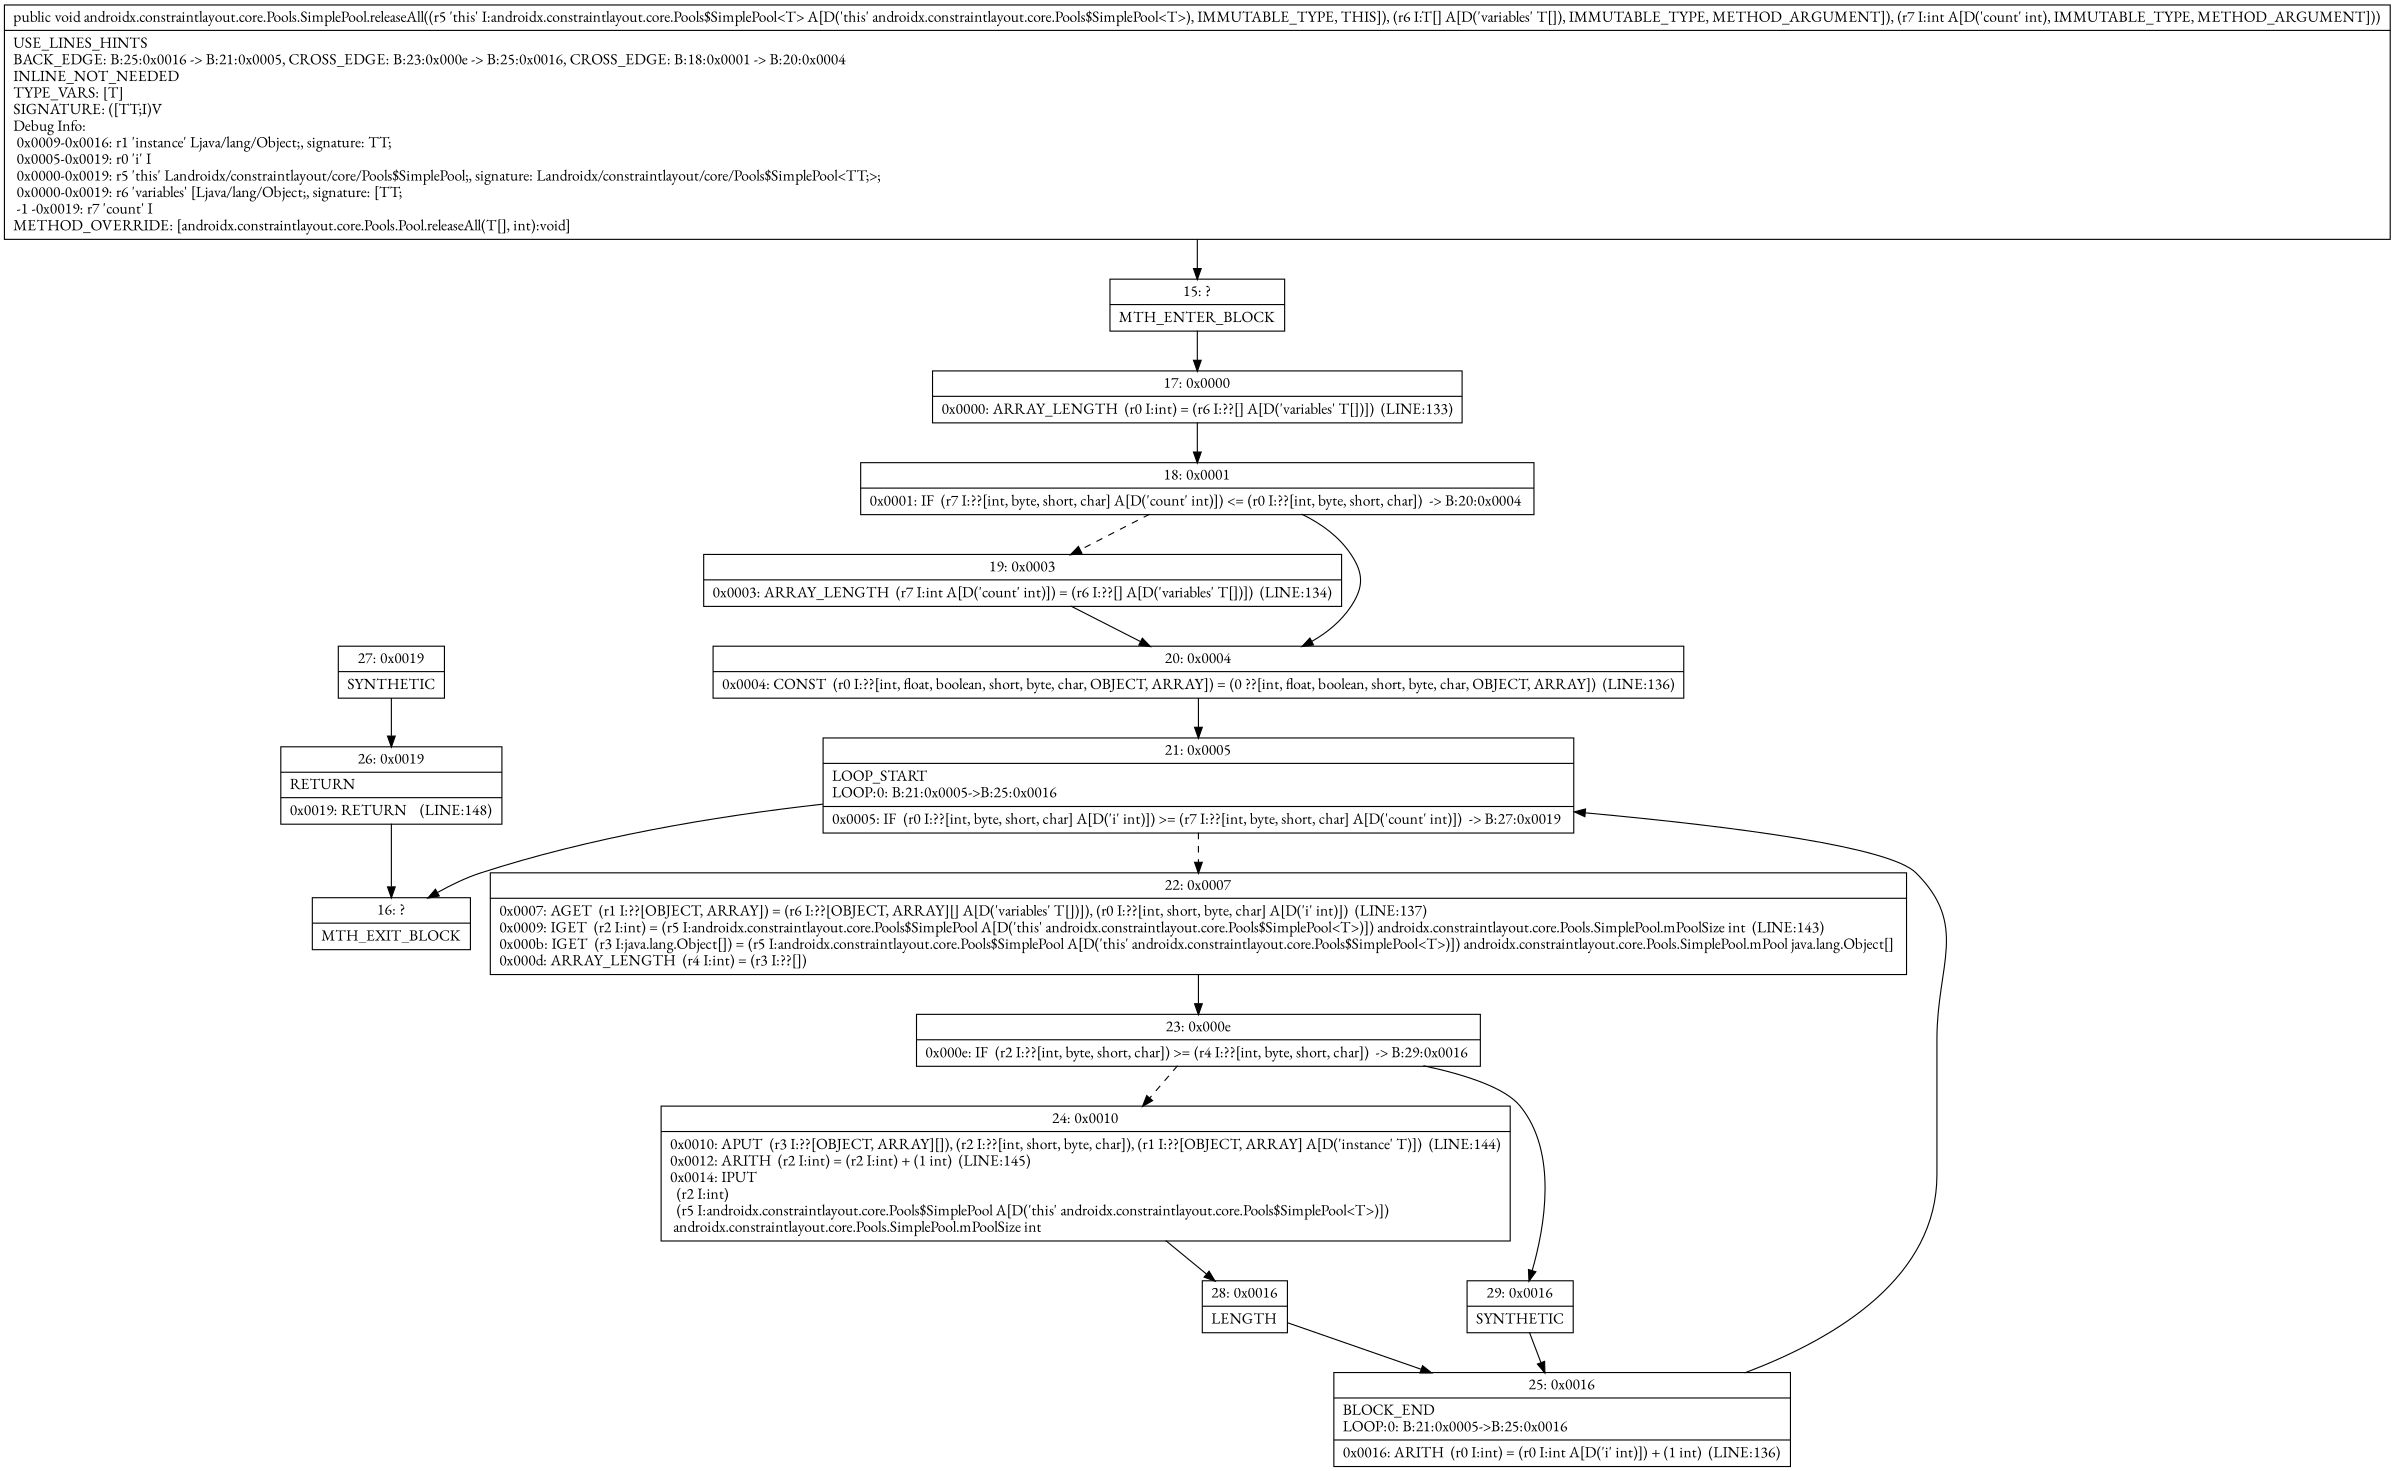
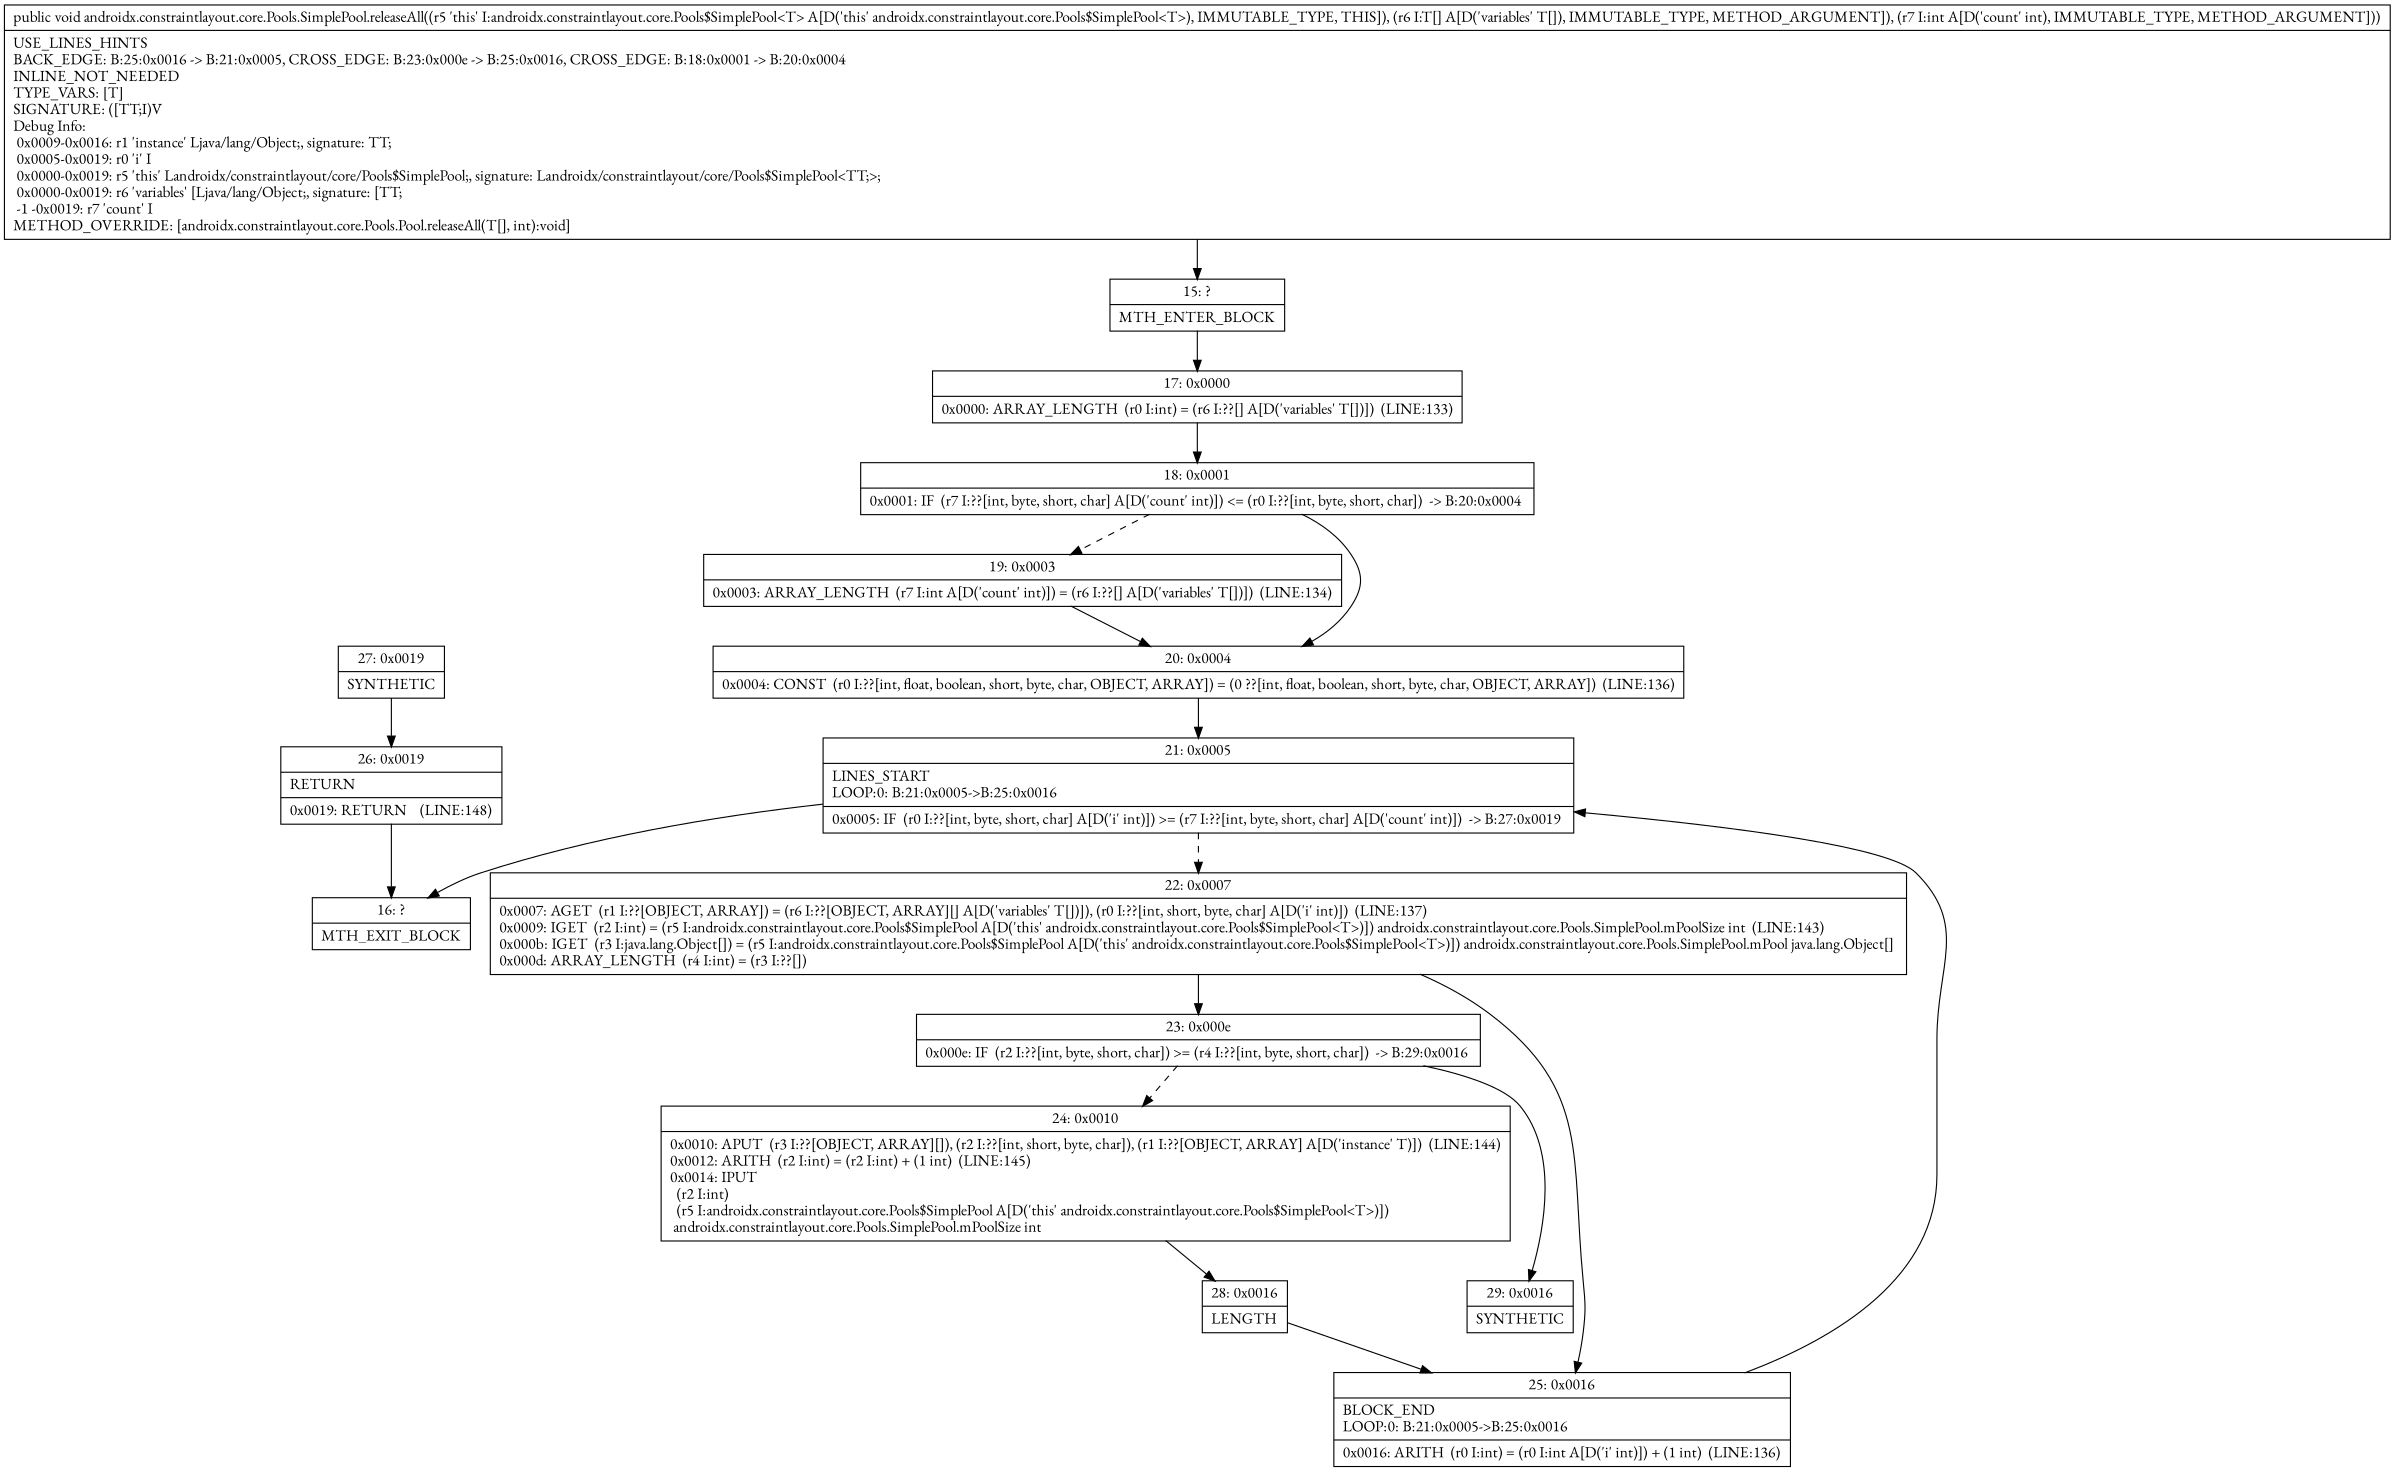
  digraph {
    fontname="EB Garamond"
    node [fontname="EB Garamond" shape=record]
    edge [fontname="EB Garamond"]
    n1 [label="{15\:\ ?|MTH_ENTER_BLOCK\l}"]
    n2 [label="{17\:\ 0x0000|0x0000: ARRAY_LENGTH  (r0 I:int) = (r6 I:??[] A[D('variables' T[])])  (LINE:133)\l}"]
    n3 [label="{18\:\ 0x0001|0x0001: IF  (r7 I:??[int, byte, short, char] A[D('count' int)]) \<= (r0 I:??[int, byte, short, char])  \-\> B:20:0x0004 \l}"]
    n4 [label="{19\:\ 0x0003|0x0003: ARRAY_LENGTH  (r7 I:int A[D('count' int)]) = (r6 I:??[] A[D('variables' T[])])  (LINE:134)\l}"]
    n5 [label="{20\:\ 0x0004|0x0004: CONST  (r0 I:??[int, float, boolean, short, byte, char, OBJECT, ARRAY]) = (0 ??[int, float, boolean, short, byte, char, OBJECT, ARRAY])  (LINE:136)\l}"]
-   n6 [label="{21\:\ 0x0005|LOOP_START\lLOOP:0: B:21:0x0005\-\>B:25:0x0016\l|0x0005: IF  (r0 I:??[int, byte, short, char] A[D('i' int)]) \>= (r7 I:??[int, byte, short, char] A[D('count' int)])  \-\> B:27:0x0019 \l}"]
+   n6 [label="{21\:\ 0x0005|LINES_START\lLOOP:0: B:21:0x0005\-\>B:25:0x0016\l|0x0005: IF  (r0 I:??[int, byte, short, char] A[D('i' int)]) \>= (r7 I:??[int, byte, short, char] A[D('count' int)])  \-\> B:27:0x0019 \l}"]
    n7 [label="{22\:\ 0x0007|0x0007: AGET  (r1 I:??[OBJECT, ARRAY]) = (r6 I:??[OBJECT, ARRAY][] A[D('variables' T[])]), (r0 I:??[int, short, byte, char] A[D('i' int)])  (LINE:137)\l0x0009: IGET  (r2 I:int) = (r5 I:androidx.constraintlayout.core.Pools$SimplePool A[D('this' androidx.constraintlayout.core.Pools$SimplePool\<T\>)]) androidx.constraintlayout.core.Pools.SimplePool.mPoolSize int  (LINE:143)\l0x000b: IGET  (r3 I:java.lang.Object[]) = (r5 I:androidx.constraintlayout.core.Pools$SimplePool A[D('this' androidx.constraintlayout.core.Pools$SimplePool\<T\>)]) androidx.constraintlayout.core.Pools.SimplePool.mPool java.lang.Object[] \l0x000d: ARRAY_LENGTH  (r4 I:int) = (r3 I:??[]) \l}"]
    n8 [label="{16\:\ ?|MTH_EXIT_BLOCK\l}"]
    n9 [label="{23\:\ 0x000e|0x000e: IF  (r2 I:??[int, byte, short, char]) \>= (r4 I:??[int, byte, short, char])  \-\> B:29:0x0016 \l}"]
    n10 [label="{27\:\ 0x0019|SYNTHETIC\l}"]
    n11 [label="{26\:\ 0x0019|RETURN\l|0x0019: RETURN    (LINE:148)\l}"]
    n12 [label="{24\:\ 0x0010|0x0010: APUT  (r3 I:??[OBJECT, ARRAY][]), (r2 I:??[int, short, byte, char]), (r1 I:??[OBJECT, ARRAY] A[D('instance' T)])  (LINE:144)\l0x0012: ARITH  (r2 I:int) = (r2 I:int) + (1 int)  (LINE:145)\l0x0014: IPUT  \l  (r2 I:int)\l  (r5 I:androidx.constraintlayout.core.Pools$SimplePool A[D('this' androidx.constraintlayout.core.Pools$SimplePool\<T\>)])\l androidx.constraintlayout.core.Pools.SimplePool.mPoolSize int \l}"]
    n13 [label="{29\:\ 0x0016|SYNTHETIC\l}"]
    n14 [label="{28\:\ 0x0016|LENGTH\l}"]
    n15 [label="{25\:\ 0x0016|BLOCK_END\lLOOP:0: B:21:0x0005\-\>B:25:0x0016\l|0x0016: ARITH  (r0 I:int) = (r0 I:int A[D('i' int)]) + (1 int)  (LINE:136)\l}"]
    n16 [label="{public void androidx.constraintlayout.core.Pools.SimplePool.releaseAll((r5 'this' I:androidx.constraintlayout.core.Pools$SimplePool\<T\> A[D('this' androidx.constraintlayout.core.Pools$SimplePool\<T\>), IMMUTABLE_TYPE, THIS]), (r6 I:T[] A[D('variables' T[]), IMMUTABLE_TYPE, METHOD_ARGUMENT]), (r7 I:int A[D('count' int), IMMUTABLE_TYPE, METHOD_ARGUMENT]))  | USE_LINES_HINTS\lBACK_EDGE: B:25:0x0016 \-\> B:21:0x0005, CROSS_EDGE: B:23:0x000e \-\> B:25:0x0016, CROSS_EDGE: B:18:0x0001 \-\> B:20:0x0004\lINLINE_NOT_NEEDED\lTYPE_VARS: [T]\lSIGNATURE: ([TT;I)V\lDebug Info:\l  0x0009\-0x0016: r1 'instance' Ljava\/lang\/Object;, signature: TT;\l  0x0005\-0x0019: r0 'i' I\l  0x0000\-0x0019: r5 'this' Landroidx\/constraintlayout\/core\/Pools$SimplePool;, signature: Landroidx\/constraintlayout\/core\/Pools$SimplePool\<TT;\>;\l  0x0000\-0x0019: r6 'variables' [Ljava\/lang\/Object;, signature: [TT;\l  \-1 \-0x0019: r7 'count' I\lMETHOD_OVERRIDE: [androidx.constraintlayout.core.Pools.Pool.releaseAll(T[], int):void]\l}"]
    n1 -> n2
    n2 -> n3
    n3 -> n4 [style=dashed]
    n3 -> n5
    n4 -> n5
    n5 -> n6
    n6 -> n7 [style=dashed]
    n6 -> n8
    n7 -> n9
    n9 -> n12 [style=dashed]
    n9 -> n13
    n10 -> n11
    n11 -> n8
    n12 -> n14
-   n13 -> n15
+   n7 -> n15
    n14 -> n15
    n15 -> n6
    n16 -> n1
  }
